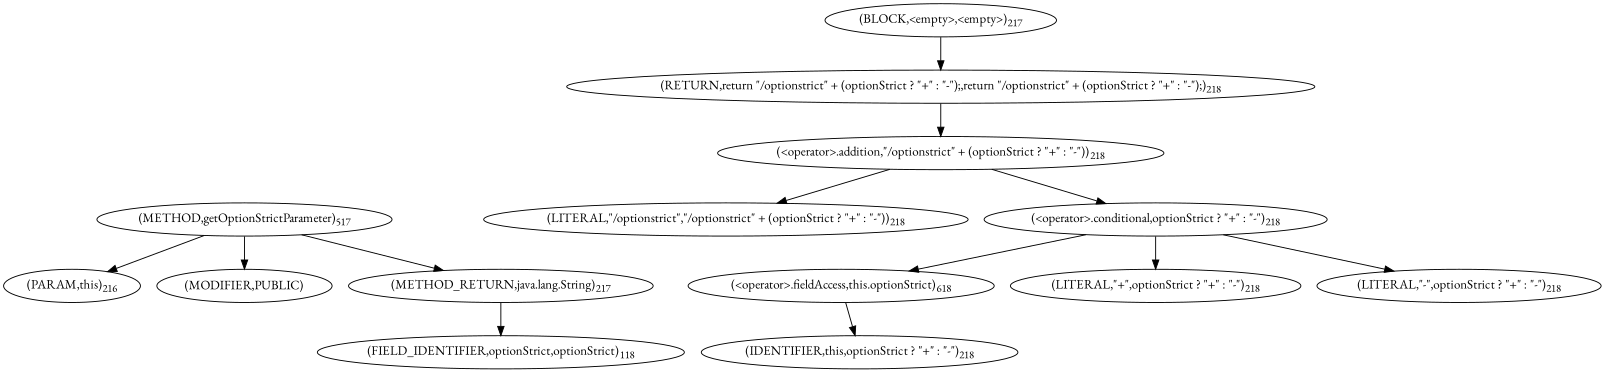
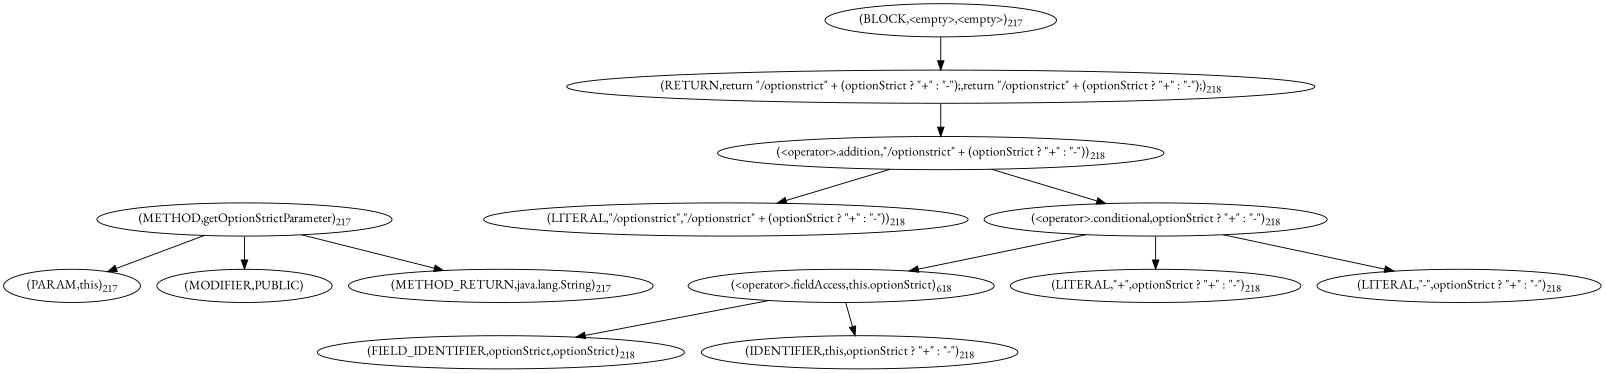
  digraph {
    fontname="EB Garamond"
    node [fontname="EB Garamond"]
    edge [fontname="EB Garamond"]
-   n1 [label=<(METHOD,getOptionStrictParameter)<SUB>517</SUB>>]
-   n2 [label=<(PARAM,this)<SUB>216</SUB>>]
+   n1 [label=<(METHOD,getOptionStrictParameter)<SUB>217</SUB>>]
+   n2 [label=<(PARAM,this)<SUB>217</SUB>>]
    n3 [label=<(MODIFIER,PUBLIC)>]
    n4 [label=<(METHOD_RETURN,java.lang.String)<SUB>217</SUB>>]
    n5 [label=<(BLOCK,&lt;empty&gt;,&lt;empty&gt;)<SUB>217</SUB>>]
    n6 [label=<(RETURN,return &quot;/optionstrict&quot; + (optionStrict ? &quot;+&quot; : &quot;-&quot;);,return &quot;/optionstrict&quot; + (optionStrict ? &quot;+&quot; : &quot;-&quot;);)<SUB>218</SUB>>]
    n7 [label=<(&lt;operator&gt;.addition,&quot;/optionstrict&quot; + (optionStrict ? &quot;+&quot; : &quot;-&quot;))<SUB>218</SUB>>]
    n8 [label=<(LITERAL,&quot;/optionstrict&quot;,&quot;/optionstrict&quot; + (optionStrict ? &quot;+&quot; : &quot;-&quot;))<SUB>218</SUB>>]
    n9 [label=<(&lt;operator&gt;.conditional,optionStrict ? &quot;+&quot; : &quot;-&quot;)<SUB>218</SUB>>]
    n10 [label=<(&lt;operator&gt;.fieldAccess,this.optionStrict)<SUB>618</SUB>>]
    n11 [label=<(LITERAL,&quot;+&quot;,optionStrict ? &quot;+&quot; : &quot;-&quot;)<SUB>218</SUB>>]
    n12 [label=<(LITERAL,&quot;-&quot;,optionStrict ? &quot;+&quot; : &quot;-&quot;)<SUB>218</SUB>>]
    n13 [label=<(IDENTIFIER,this,optionStrict ? &quot;+&quot; : &quot;-&quot;)<SUB>218</SUB>>]
-   n14 [label=<(FIELD_IDENTIFIER,optionStrict,optionStrict)<SUB>118</SUB>>]
+   n14 [label=<(FIELD_IDENTIFIER,optionStrict,optionStrict)<SUB>218</SUB>>]
    n1 -> n2
    n1 -> n3
    n1 -> n4
    n5 -> n6
    n6 -> n7
    n7 -> n8
    n7 -> n9
    n9 -> n10
    n9 -> n11
    n9 -> n12
    n10 -> n13
-   n4 -> n14
+   n10 -> n14
  }
